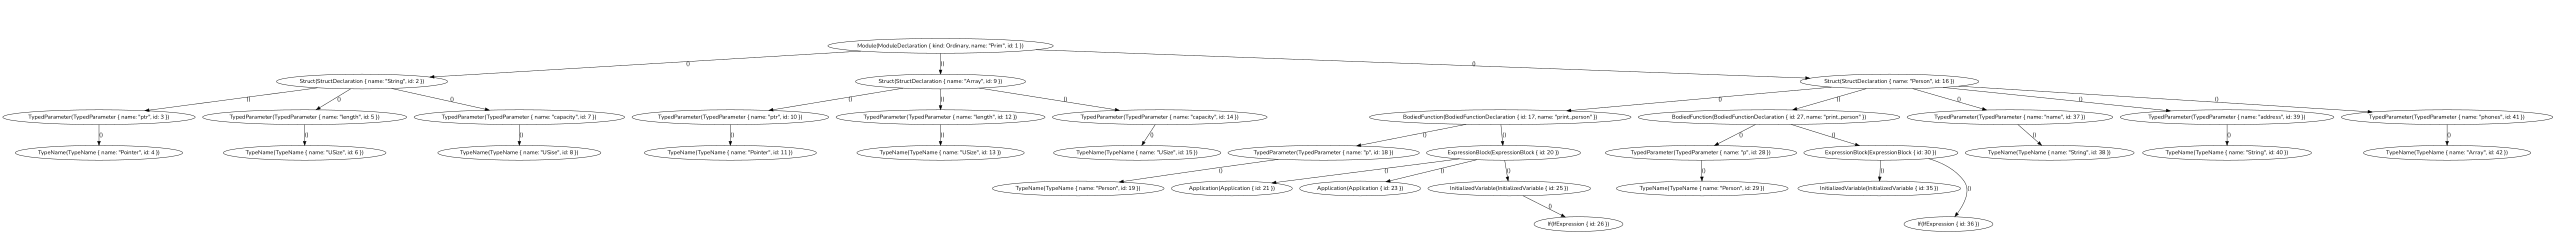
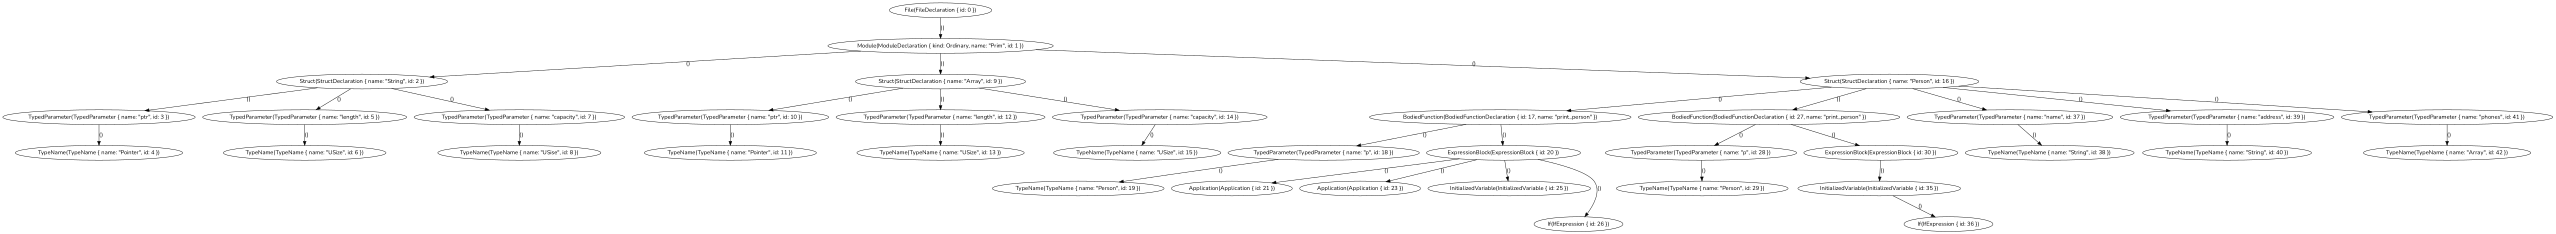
  digraph {
    fontname=Nunito
    node [fontname=Nunito]
    edge [fontname=Nunito]
+   n1 [label="File(FileDeclaration { id: 0 })"]
    n2 [label="Module(ModuleDeclaration { kind: Ordinary, name: \"Prim\", id: 1 })"]
    n3 [label="Struct(StructDeclaration { name: \"String\", id: 2 })"]
    n4 [label="Struct(StructDeclaration { name: \"Array\", id: 9 })"]
    n5 [label="Struct(StructDeclaration { name: \"Person\", id: 16 })"]
    n6 [label="TypedParameter(TypedParameter { name: \"ptr\", id: 3 })"]
    n7 [label="TypedParameter(TypedParameter { name: \"length\", id: 5 })"]
    n8 [label="TypedParameter(TypedParameter { name: \"capacity\", id: 7 })"]
    n9 [label="TypedParameter(TypedParameter { name: \"ptr\", id: 10 })"]
    n10 [label="TypedParameter(TypedParameter { name: \"length\", id: 12 })"]
    n11 [label="TypedParameter(TypedParameter { name: \"capacity\", id: 14 })"]
    n12 [label="BodiedFunction(BodiedFunctionDeclaration { id: 17, name: \"print_person\" })"]
    n13 [label="BodiedFunction(BodiedFunctionDeclaration { id: 27, name: \"print_person\" })"]
    n14 [label="TypedParameter(TypedParameter { name: \"name\", id: 37 })"]
    n15 [label="TypedParameter(TypedParameter { name: \"address\", id: 39 })"]
    n16 [label="TypedParameter(TypedParameter { name: \"phones\", id: 41 })"]
    n17 [label="TypeName(TypeName { name: \"Pointer\", id: 4 })"]
    n18 [label="TypeName(TypeName { name: \"USize\", id: 6 })"]
    n19 [label="TypeName(TypeName { name: \"USise\", id: 8 })"]
    n20 [label="TypeName(TypeName { name: \"Pointer\", id: 11 })"]
    n21 [label="TypeName(TypeName { name: \"USize\", id: 13 })"]
    n22 [label="TypeName(TypeName { name: \"USize\", id: 15 })"]
    n23 [label="TypedParameter(TypedParameter { name: \"p\", id: 18 })"]
    n24 [label="ExpressionBlock(ExpressionBlock { id: 20 })"]
    n25 [label="TypedParameter(TypedParameter { name: \"p\", id: 28 })"]
    n26 [label="ExpressionBlock(ExpressionBlock { id: 30 })"]
    n27 [label="TypeName(TypeName { name: \"String\", id: 38 })"]
    n28 [label="TypeName(TypeName { name: \"String\", id: 40 })"]
    n29 [label="TypeName(TypeName { name: \"Array\", id: 42 })"]
    n30 [label="TypeName(TypeName { name: \"Person\", id: 19 })"]
    n31 [label="Application(Application { id: 21 })"]
    n32 [label="Application(Application { id: 23 })"]
    n33 [label="InitializedVariable(InitializedVariable { id: 25 })"]
    n34 [label="If(IfExpression { id: 26 })"]
    n35 [label="TypeName(TypeName { name: \"Person\", id: 29 })"]
    n36 [label="InitializedVariable(InitializedVariable { id: 35 })"]
    n37 [label="If(IfExpression { id: 36 })"]
+   n1 -> n2 [label="()"]
    n2 -> n3 [label="()"]
    n2 -> n4 [label="()"]
    n2 -> n5 [label="()"]
    n3 -> n6 [label="()"]
    n3 -> n7 [label="()"]
    n3 -> n8 [label="()"]
    n4 -> n9 [label="()"]
    n4 -> n10 [label="()"]
    n4 -> n11 [label="()"]
    n5 -> n12 [label="()"]
    n5 -> n13 [label="()"]
    n5 -> n14 [label="()"]
    n5 -> n15 [label="()"]
    n5 -> n16 [label="()"]
    n6 -> n17 [label="()"]
    n7 -> n18 [label="()"]
    n8 -> n19 [label="()"]
    n9 -> n20 [label="()"]
    n10 -> n21 [label="()"]
    n11 -> n22 [label="()"]
    n12 -> n23 [label="()"]
    n12 -> n24 [label="()"]
    n13 -> n25 [label="()"]
    n13 -> n26 [label="()"]
    n14 -> n27 [label="()"]
    n15 -> n28 [label="()"]
    n16 -> n29 [label="()"]
    n23 -> n30 [label="()"]
    n24 -> n31 [label="()"]
    n24 -> n32 [label="()"]
    n24 -> n33 [label="()"]
-   n33 -> n34 [label="()"]
+   n24 -> n34 [label="()"]
    n25 -> n35 [label="()"]
    n26 -> n36 [label="()"]
-   n26 -> n37 [label="()"]
+   n36 -> n37 [label="()"]
  }
